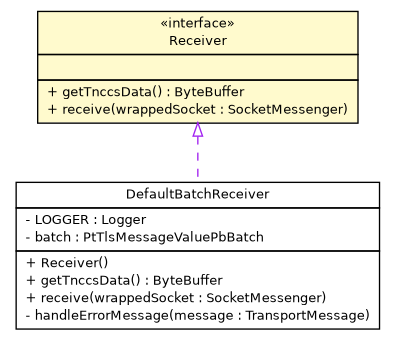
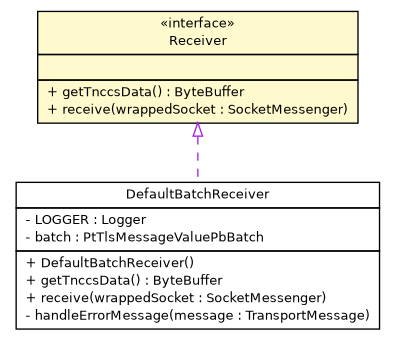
  digraph {
    nodesep=0.25
    ranksep=0.5
    node [fontcolor=black fontname=Helvetica fontsize=10.0 shape=plaintext]
    n1 [label=<<table title="org.ietf.nea.pt.socket.Receiver" border="0" cellborder="1" cellspacing="0" cellpadding="2" port="p" bgcolor="lemonChiffon" href="./Receiver.html"> 		<tr><td><table border="0" cellspacing="0" cellpadding="1"> <tr><td align="center" balign="center"> &#171;interface&#187; </td></tr> <tr><td align="center" balign="center"> Receiver </td></tr> 		</table></td></tr> 		<tr><td><table border="0" cellspacing="0" cellpadding="1"> <tr><td align="left" balign="left">  </td></tr> 		</table></td></tr> 		<tr><td><table border="0" cellspacing="0" cellpadding="1"> <tr><td align="left" balign="left"> + getTnccsData() : ByteBuffer </td></tr> <tr><td align="left" balign="left"> + receive(wrappedSocket : SocketMessenger) </td></tr> 		</table></td></tr> 		</table>>]
-   n2 [label=<<table title="org.ietf.nea.pt.socket.simple.DefaultBatchReceiver" border="0" cellborder="1" cellspacing="0" cellpadding="2" port="p" href="./simple/DefaultBatchReceiver.html"> 		<tr><td><table border="0" cellspacing="0" cellpadding="1"> <tr><td align="center" balign="center"> DefaultBatchReceiver </td></tr> 		</table></td></tr> 		<tr><td><table border="0" cellspacing="0" cellpadding="1"> <tr><td align="left" balign="left"> - LOGGER : Logger </td></tr> <tr><td align="left" balign="left"> - batch : PtTlsMessageValuePbBatch </td></tr> 		</table></td></tr> 		<tr><td><table border="0" cellspacing="0" cellpadding="1"> <tr><td align="left" balign="left"> + Receiver() </td></tr> <tr><td align="left" balign="left"> + getTnccsData() : ByteBuffer </td></tr> <tr><td align="left" balign="left"> + receive(wrappedSocket : SocketMessenger) </td></tr> <tr><td align="left" balign="left"> - handleErrorMessage(message : TransportMessage) </td></tr> 		</table></td></tr> 		</table>>]
+   n2 [label=<<table title="org.ietf.nea.pt.socket.simple.DefaultBatchReceiver" border="0" cellborder="1" cellspacing="0" cellpadding="2" port="p" href="./simple/DefaultBatchReceiver.html"> 		<tr><td><table border="0" cellspacing="0" cellpadding="1"> <tr><td align="center" balign="center"> DefaultBatchReceiver </td></tr> 		</table></td></tr> 		<tr><td><table border="0" cellspacing="0" cellpadding="1"> <tr><td align="left" balign="left"> - LOGGER : Logger </td></tr> <tr><td align="left" balign="left"> - batch : PtTlsMessageValuePbBatch </td></tr> 		</table></td></tr> 		<tr><td><table border="0" cellspacing="0" cellpadding="1"> <tr><td align="left" balign="left"> + DefaultBatchReceiver() </td></tr> <tr><td align="left" balign="left"> + getTnccsData() : ByteBuffer </td></tr> <tr><td align="left" balign="left"> + receive(wrappedSocket : SocketMessenger) </td></tr> <tr><td align="left" balign="left"> - handleErrorMessage(message : TransportMessage) </td></tr> 		</table></td></tr> 		</table>>]
    n1 -> n2 [arrowtail=empty dir=back fontname=Helvetica fontsize=10 headport=p labelfontname=Helvetica labelfontsize=10 style=dashed tailport=p color=purple]
  }
